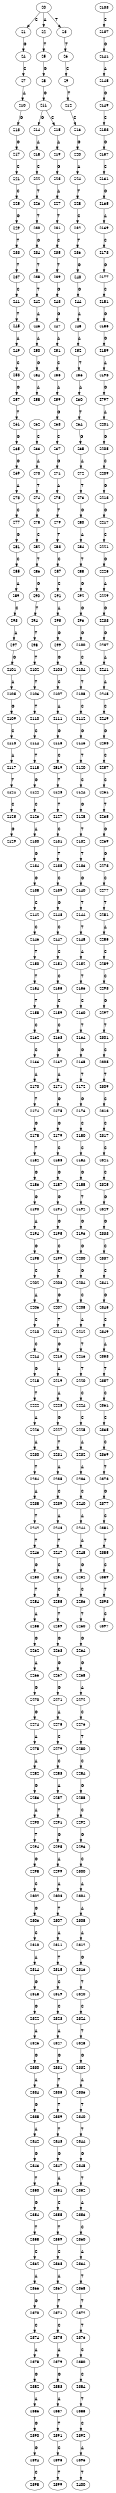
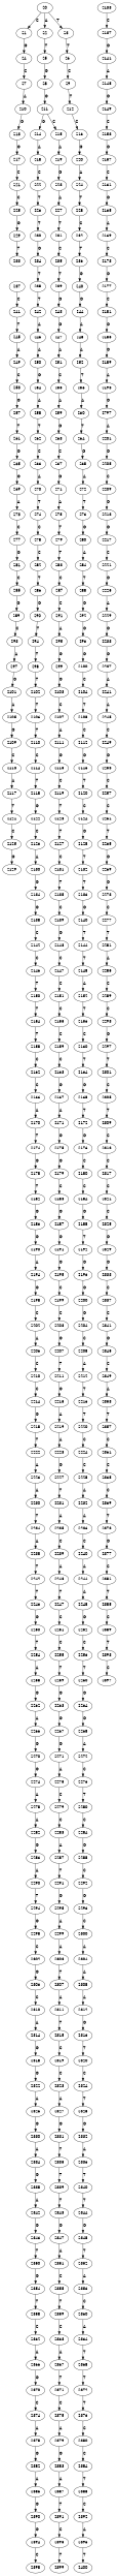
  strict digraph {
    fontname=Lato
    node [fontname=Lato]
    edge [fontname=Lato]
    S0
    S1
    S2
    S3
    S4
    S5
    S6
    S7
    S8
    S9
    S10
    S11
    S12
    S13
    S14
    S15
    S16
    S17
    S18
    S19
    S20
    S21
    S22
    S23
    S24
    S25
    S26
    S27
    S28
    S29
    S30
    S31
    S32
    S33
    S34
    S35
    S36
    S37
    S38
    S39
    S40
    S41
    S42
    S43
    S44
    S45
    S46
    S47
    S48
    S49
    S50
    S51
    S52
    S53
    S54
    S55
    S56
    S57
    S58
    S59
    S60
    S61
    S62
    S63
    S64
    S65
    S66
    S67
    S68
    S69
    S70
    S71
    S72
    S73
    S74
    S75
    S76
    S77
    S78
    S79
    S80
    S81
    S82
    S83
    S84
    S85
    S86
    S87
    S88
    S89
    S90
    S91
    S92
    S93
    S94
    S95
    S96
    S97
    S98
    S99
    S100
    S101
    S102
    S103
    S104
    S105
    S106
    S107
    S108
    S109
    S110
    S111
    S112
    S113
    S114
    S115
    S116
    S117
    S118
-   S119 [label=S819]
+   S119
    S120
    S121
    S122
    S123
    S124
    S125
    S126
    S127
    S128
    S129
    S130
    S131
    S132
    S134
    S135
    S136
    S133
    S137
    S138
    S139
    S140
    S141
    S142
    S143
    S144
    S145
    S146
    S147
    S148
    S149
    S150
    S151
    S152
    S153
    S154
    S155
    S156
    S157
    S158
    S159
    S160
    S161
    S162
    S163
    S164
    S165
    S166
    S167
    S168
    S169
    S170
    S171
    S172
    S173
    S174
    S175
    S176
    S177
    S178
    S179
    S180
    S181
    S182
    S183
    S184
    S185
    S186
    S187
    S188
    S189
    S190
    S191
    S192
    S193
    S194
    S195
    S196
    n198 [label=S797]
    S198
    S199
    S200
    S201
    S202
    S203
    S204
    S205
    S206
    S207
    S208
    S209
    S210
    S211
    S212
    S213
    S214
    S215
    S216
    S217
    S218
    S219
    S220
    S221
    S222
    S223
    S224
    S225
    S226
    S227
    S228
    S229
    S230
    S231
    S232
    S233
    S234
    S235
    S236
    S237
    S238
    S239
    S240
    S241
    S242
    S243
    S244
    S245
    S246
    S247
    S248
    S249
    S250
    S251
    S252
    S253
    S254
    S255
    S256
    S257
    S258
    S259
    S260
    S261
    S262
    S263
    S264
    S265
    S266
    S267
    S268
    S269
    S270
    S271
    S272
    S273
    S274
    S275
    S276
    S277
    S278
    S279
    S280
    S281
    S282
    S283
    S284
    S285
    S286
    S287
    S288
    S289
    S290
    S291
    S292
    S293
    S294
    S295
    S296
    S297
    S298
    S299
    S300
    S301
    S302
    S303
    S304
    S305
    S306
    S307
    S308
    S309
    S310
    S311
    S312
    S313
    S314
    S315
    S316
    S317
    S318
    S319
    S320
    S321
    S322
    S323
    S324
    S325
    S326
    S327
    S328
    S329
    S330
    S331
    S332
    S333
    S334
    S335
    S336
    S337
    S338
    S339
    S340
    S341
    S342
    S343
    S344
    S345
    S346
    S347
    S348
    S349
    S350
    S351
    S352
    S353
    S354
    S355
    S356
    S357
    S358
    S359
    S360
    S361
    S362
    S363
    S364
    S365
    S366
    S367
    S368
    S369
    S370
    S371
    S372
    S373
    S374
    S375
    S376
    S377
    S378
    S379
    S380
    S381
    S382
    S383
    S384
    S385
    S386
    S387
    S388
    S389
    S390
    S391
    S392
    S393
    S394
    S395
    S396
    S397
    S398
    S399
    S400
    S0 -> S1 [label=C]
    S0 -> S2 [label=A]
    S0 -> S3 [label=T]
    S1 -> S4 [label=G]
    S2 -> S5 [label=T]
    S3 -> S6 [label=T]
    S4 -> S7 [label=C]
    S5 -> S8 [label=G]
    S6 -> S9 [label=C]
    S7 -> S10 [label=A]
    S8 -> S11 [label=G]
    S9 -> S12 [label=T]
    S10 -> S13 [label=G]
    S11 -> S14 [label=G]
    S11 -> S15 [label=C]
    S12 -> S16 [label=C]
    S13 -> S17 [label=G]
    S14 -> S18 [label=A]
    S15 -> S19 [label=A]
    S16 -> S20 [label=G]
    S17 -> S21 [label=C]
    S18 -> S22 [label=C]
    S19 -> S23 [label=G]
    S20 -> S24 [label=A]
    S21 -> S25 [label=C]
    S22 -> S26 [label=T]
    S23 -> S27 [label=A]
    S24 -> S28 [label=T]
    S25 -> S29 [label=G]
    S26 -> S30 [label=T]
    S27 -> S31 [label=T]
    S28 -> S32 [label=C]
    S29 -> S33 [label=T]
    S30 -> S34 [label=G]
    S31 -> S35 [label=C]
    S32 -> S36 [label=T]
-   S33 -> S37 [label=T]
    S34 -> S38 [label=T]
    S35 -> S39 [label=T]
    S36 -> S40 [label=G]
    S37 -> S41 [label=C]
    S38 -> S42 [label=T]
    S39 -> S43 [label=G]
    S40 -> S44 [label=G]
    S41 -> S45 [label=T]
    S42 -> S46 [label=A]
    S43 -> S47 [label=G]
    S44 -> S48 [label=A]
    S45 -> S49 [label=A]
    S46 -> S50 [label=A]
    S47 -> S51 [label=A]
    S48 -> S52 [label=A]
    S49 -> S53 [label=C]
    S50 -> S54 [label=G]
    S51 -> S55 [label=C]
    S52 -> S56 [label=T]
    S53 -> S57 [label=G]
    S54 -> S58 [label=A]
    S55 -> S59 [label=A]
    S56 -> S60 [label=A]
    S57 -> S61 [label=T]
+   S58 -> S62 [label=T]
    S59 -> S63 [label=G]
    S60 -> S64 [label=T]
    S61 -> S65 [label=G]
    S62 -> S66 [label=C]
    S63 -> S67 [label=C]
    S64 -> S68 [label=G]
    S65 -> S69 [label=G]
    S66 -> S70 [label=A]
    S67 -> S71 [label=G]
    S68 -> S72 [label=A]
    S69 -> S73 [label=A]
    S70 -> S74 [label=T]
    S71 -> S75 [label=A]
    S72 -> S76 [label=T]
    S73 -> S77 [label=C]
    S74 -> S78 [label=C]
    S75 -> S79 [label=T]
    S76 -> S80 [label=G]
    S77 -> S81 [label=G]
    S78 -> S82 [label=C]
    S79 -> S83 [label=T]
    S80 -> S84 [label=A]
    S81 -> S85 [label=C]
    S82 -> S86 [label=T]
    S83 -> S87 [label=C]
    S84 -> S88 [label=T]
-   S85 -> S89 [label=A]
+   S85 -> S89 [label=G]
    S86 -> S90 [label=G]
    S87 -> S91 [label=C]
    S88 -> S92 [label=G]
    S89 -> S93 [label=C]
    S90 -> S94 [label=T]
    S91 -> S95 [label=A]
    S92 -> S96 [label=G]
    S93 -> S97 [label=A]
    S94 -> S98 [label=T]
    S95 -> S99 [label=G]
    S96 -> S100 [label=G]
    S97 -> S101 [label=G]
    S98 -> S102 [label=T]
    S99 -> S103 [label=G]
    S100 -> S104 [label=C]
    S101 -> S105 [label=A]
    S102 -> S106 [label=T]
    S103 -> S107 [label=C]
    S104 -> S108 [label=T]
    S105 -> S109 [label=G]
    S106 -> S110 [label=T]
    S107 -> S111 [label=A]
    S108 -> S112 [label=C]
    S109 -> S113 [label=C]
    S110 -> S114 [label=C]
    S111 -> S115 [label=G]
    S112 -> S116 [label=G]
    S113 -> S117 [label=A]
    S114 -> S118 [label=T]
    S115 -> S119 [label=C]
    S116 -> S120 [label=T]
    S117 -> S121 [label=T]
    S118 -> S122 [label=G]
    S119 -> S123 [label=T]
    S120 -> S124 [label=C]
    S121 -> S125 [label=C]
    S122 -> S126 [label=C]
    S123 -> S127 [label=T]
    S124 -> S128 [label=G]
    S125 -> S129 [label=G]
    S126 -> S130 [label=A]
    S127 -> S131 [label=C]
    S128 -> S132 [label=T]
    S130 -> S134 [label=G]
    S131 -> S135 [label=T]
    S132 -> S136 [label=T]
    S134 -> S138 [label=G]
    S135 -> S139 [label=C]
    S136 -> S140 [label=G]
    S133 -> S137 [label=C]
    S137 -> S141 [label=G]
    S138 -> S142 [label=C]
    S139 -> S143 [label=G]
    S140 -> S144 [label=T]
    S141 -> S145 [label=A]
    S142 -> S146 [label=C]
    S143 -> S147 [label=C]
    S144 -> S148 [label=T]
    S145 -> S149 [label=G]
    S146 -> S150 [label=T]
    S147 -> S151 [label=C]
    S148 -> S152 [label=A]
    S149 -> S153 [label=C]
    S150 -> S154 [label=T]
    S151 -> S155 [label=C]
    S152 -> S156 [label=T]
    S153 -> S157 [label=G]
    S154 -> S158 [label=T]
    S155 -> S159 [label=C]
    S156 -> S160 [label=C]
    S157 -> S161 [label=C]
    S158 -> S162 [label=C]
    S159 -> S163 [label=C]
    S160 -> S164 [label=T]
    S161 -> S165 [label=G]
    S162 -> S166 [label=C]
    S163 -> S167 [label=G]
    S164 -> S168 [label=G]
    S165 -> S169 [label=A]
    S166 -> S170 [label=A]
    S167 -> S171 [label=A]
    S168 -> S172 [label=T]
    S169 -> S173 [label=C]
    S170 -> S174 [label=T]
    S171 -> S175 [label=G]
    S172 -> S176 [label=G]
    S173 -> S177 [label=G]
    S174 -> S178 [label=G]
    S175 -> S179 [label=G]
    S176 -> S180 [label=C]
    S177 -> S181 [label=C]
    S178 -> S182 [label=T]
    S179 -> S183 [label=C]
    S180 -> S184 [label=C]
    S181 -> S185 [label=G]
    S182 -> S186 [label=G]
    S183 -> S187 [label=G]
    S184 -> S188 [label=G]
    S185 -> S189 [label=G]
    S186 -> S190 [label=G]
    S187 -> S191 [label=G]
    S188 -> S192 [label=T]
    S189 -> S193 [label=A]
    S190 -> S194 [label=A]
    S191 -> S195 [label=G]
    S192 -> S196 [label=G]
    S193 -> n198 [label=G]
    S194 -> S198 [label=G]
    S195 -> S199 [label=C]
    S196 -> S200 [label=G]
    n198 -> S201 [label=A]
    S198 -> S202 [label=C]
    S199 -> S203 [label=C]
    S200 -> S204 [label=G]
    S201 -> S205 [label=G]
    S202 -> S206 [label=A]
    S203 -> S207 [label=G]
    S204 -> S208 [label=C]
    S205 -> S209 [label=C]
    S206 -> S210 [label=C]
    S207 -> S211 [label=T]
    S208 -> S212 [label=A]
    S209 -> S213 [label=G]
    S210 -> S214 [label=C]
    S211 -> S215 [label=G]
    S212 -> S216 [label=T]
    S213 -> S217 [label=G]
    S214 -> S218 [label=G]
    S215 -> S219 [label=A]
    S216 -> S220 [label=T]
    S217 -> S221 [label=C]
    S218 -> S222 [label=T]
    S219 -> S223 [label=A]
    S220 -> S224 [label=C]
    S221 -> S225 [label=G]
    S222 -> S226 [label=A]
    S223 -> S227 [label=G]
    S224 -> S228 [label=C]
    S225 -> S229 [label=A]
    S226 -> S230 [label=A]
    S227 -> S231 [label=T]
    S228 -> S232 [label=A]
    S229 -> S233 [label=G]
    S230 -> S234 [label=T]
    S231 -> S235 [label=A]
    S232 -> S236 [label=A]
    S233 -> S237 [label=G]
    S234 -> S238 [label=A]
    S235 -> S239 [label=C]
    S236 -> S240 [label=C]
    S237 -> S241 [label=A]
    S238 -> S242 [label=T]
    S239 -> S243 [label=A]
    S240 -> S244 [label=A]
    S241 -> S245 [label=A]
    S242 -> S246 [label=T]
    S243 -> S247 [label=T]
    S244 -> S248 [label=A]
    S245 -> S249 [label=C]
    S246 -> S250 [label=G]
    S247 -> S251 [label=C]
    S248 -> S252 [label=G]
    S249 -> S253 [label=G]
    S250 -> S254 [label=T]
    S251 -> S255 [label=C]
    S252 -> S256 [label=C]
    S253 -> S257 [label=C]
    S254 -> S258 [label=A]
    S255 -> S259 [label=T]
    S256 -> S260 [label=T]
    S257 -> S261 [label=C]
    S258 -> S262 [label=G]
    S259 -> S263 [label=G]
    S260 -> S264 [label=G]
    S261 -> S265 [label=T]
    S262 -> S266 [label=A]
    S263 -> S267 [label=G]
    S264 -> S268 [label=G]
    S265 -> S269 [label=G]
    S266 -> S270 [label=G]
    S267 -> S271 [label=G]
    S268 -> S272 [label=A]
    S269 -> S273 [label=G]
    S270 -> S274 [label=G]
    S271 -> S275 [label=A]
    S272 -> S276 [label=C]
    S273 -> S277 [label=C]
    S274 -> S278 [label=A]
    S275 -> S279 [label=C]
    S276 -> S280 [label=T]
    S277 -> S281 [label=T]
    S278 -> S282 [label=A]
    S279 -> S283 [label=C]
    S280 -> S284 [label=C]
    S281 -> S285 [label=A]
    S282 -> S286 [label=G]
    S283 -> S287 [label=A]
    S284 -> S288 [label=G]
    S285 -> S289 [label=C]
    S286 -> S290 [label=A]
    S287 -> S291 [label=T]
    S288 -> S292 [label=C]
    S289 -> S293 [label=C]
    S290 -> S294 [label=T]
    S291 -> S295 [label=G]
    S292 -> S296 [label=G]
    S293 -> S297 [label=G]
    S294 -> S298 [label=G]
    S295 -> S299 [label=A]
    S296 -> S300 [label=C]
    S297 -> S301 [label=T]
    S298 -> S302 [label=C]
    S299 -> S303 [label=A]
    S300 -> S304 [label=A]
    S301 -> S305 [label=C]
    S302 -> S306 [label=G]
    S303 -> S307 [label=T]
    S304 -> S308 [label=A]
    S305 -> S309 [label=T]
    S306 -> S310 [label=C]
    S307 -> S311 [label=A]
    S308 -> S312 [label=A]
    S309 -> S313 [label=C]
    S310 -> S314 [label=A]
    S311 -> S315 [label=T]
    S312 -> S316 [label=G]
    S313 -> S317 [label=C]
    S314 -> S318 [label=G]
    S315 -> S319 [label=C]
    S316 -> S320 [label=T]
    S317 -> S321 [label=C]
    S318 -> S322 [label=G]
    S319 -> S323 [label=C]
    S320 -> S324 [label=C]
    S321 -> S325 [label=C]
    S322 -> S326 [label=A]
    S323 -> S327 [label=A]
    S324 -> S328 [label=T]
    S325 -> S329 [label=G]
    S326 -> S330 [label=G]
    S327 -> S331 [label=G]
    S328 -> S332 [label=G]
    S329 -> S333 [label=G]
    S330 -> S334 [label=A]
    S331 -> S335 [label=T]
    S332 -> S336 [label=A]
    S333 -> S337 [label=C]
    S334 -> S338 [label=G]
    S335 -> S339 [label=T]
    S336 -> S340 [label=T]
    S337 -> S341 [label=C]
    S338 -> S342 [label=A]
    S339 -> S343 [label=T]
    S340 -> S344 [label=T]
    S341 -> S345 [label=G]
    S342 -> S346 [label=G]
    S343 -> S347 [label=G]
    S344 -> S348 [label=G]
    S345 -> S349 [label=C]
    S346 -> S350 [label=T]
    S347 -> S351 [label=A]
    S348 -> S352 [label=T]
    S349 -> S353 [label=A]
    S350 -> S354 [label=G]
    S351 -> S355 [label=C]
    S352 -> S356 [label=A]
    S353 -> S357 [label=T]
    S354 -> S358 [label=T]
    S355 -> S359 [label=T]
    S356 -> S360 [label=C]
    S357 -> S361 [label=C]
    S358 -> S362 [label=C]
    S359 -> S363 [label=C]
    S360 -> S364 [label=A]
    S361 -> S365 [label=C]
    S362 -> S366 [label=A]
    S363 -> S367 [label=A]
    S364 -> S368 [label=T]
    S365 -> S369 [label=C]
    S366 -> S370 [label=G]
    S367 -> S371 [label=T]
    S368 -> S372 [label=T]
    S369 -> S373 [label=T]
    S370 -> S374 [label=C]
    S371 -> S375 [label=C]
    S372 -> S376 [label=T]
    S373 -> S377 [label=G]
    S374 -> S378 [label=A]
    S375 -> S379 [label=A]
    S376 -> S380 [label=C]
    S377 -> S381 [label=C]
    S378 -> S382 [label=G]
    S379 -> S383 [label=G]
    S380 -> S384 [label=C]
    S381 -> S385 [label=T]
    S382 -> S386 [label=A]
    S383 -> S387 [label=A]
    S384 -> S388 [label=T]
    S385 -> S389 [label=C]
    S386 -> S390 [label=G]
    S387 -> S391 [label=T]
    S388 -> S392 [label=C]
    S389 -> S393 [label=T]
    S390 -> S394 [label=G]
    S391 -> S395 [label=C]
    S392 -> S396 [label=A]
    S393 -> S397 [label=C]
    S394 -> S398 [label=C]
    S395 -> S399 [label=T]
    S396 -> S400 [label=T]
  }
